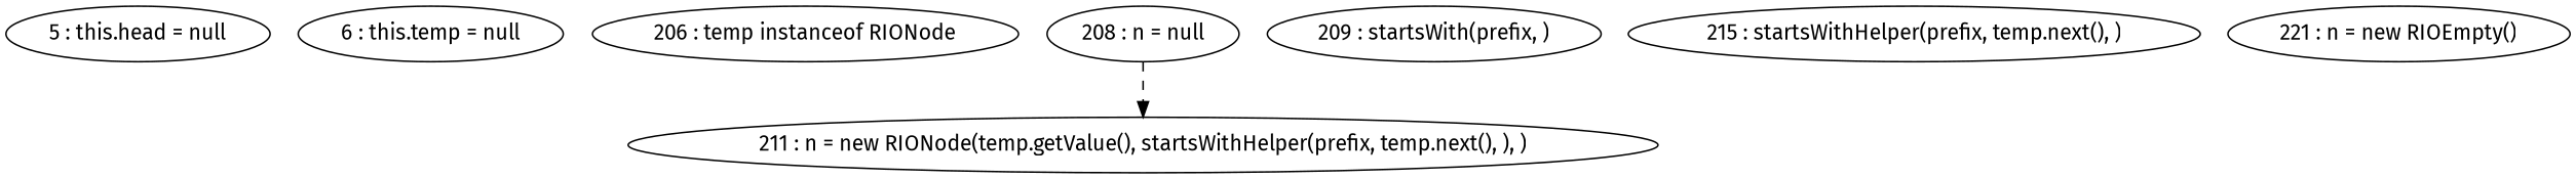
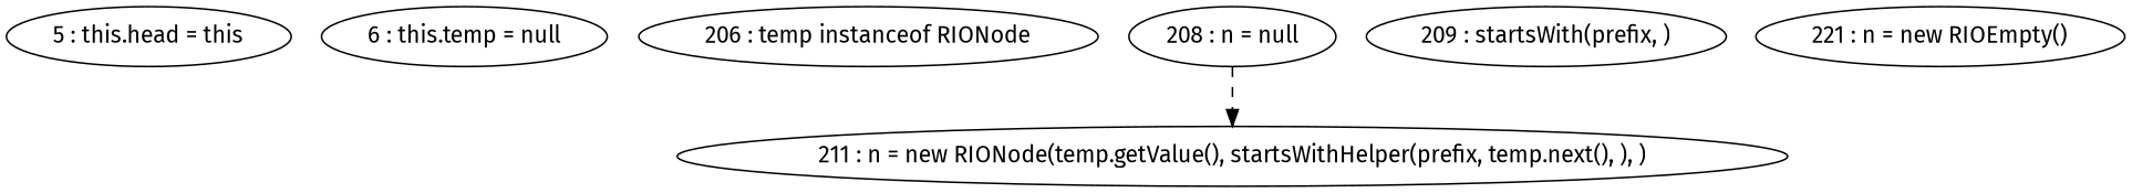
  digraph {
    fontname="Fira Sans"
    node [fontname="Fira Sans"]
-   "5 : this.head = null"
+   "5 : this.head = null" [label="5 : this.head = this"]
    "6 : this.temp = null"
    "206 : temp instanceof RIONode"
    "208 : n = null"
    "211 : n = new RIONode(temp.getValue(), startsWithHelper(prefix, temp.next(), ), )"
    "209 : startsWith(prefix, )"
-   "215 : startsWithHelper(prefix, temp.next(), )"
    "221 : n = new RIOEmpty()"
    "208 : n = null" -> "211 : n = new RIONode(temp.getValue(), startsWithHelper(prefix, temp.next(), ), )" [style=dashed fontname="Fira Sans"]
  }
